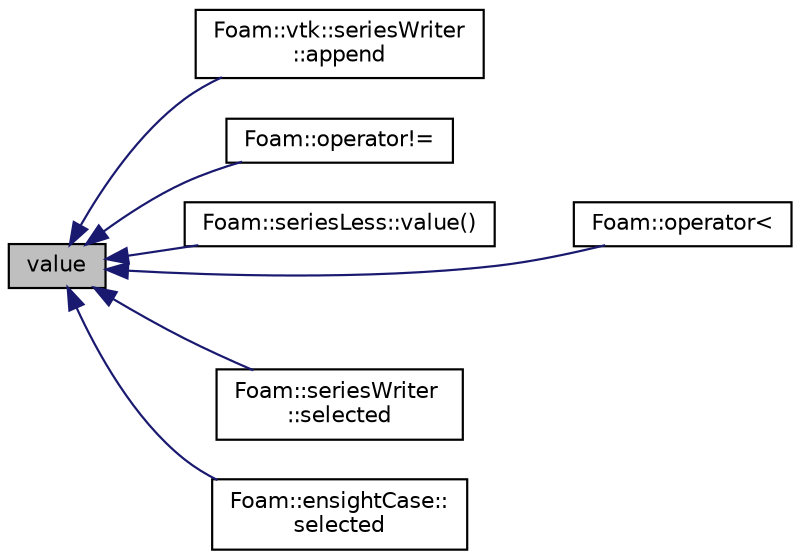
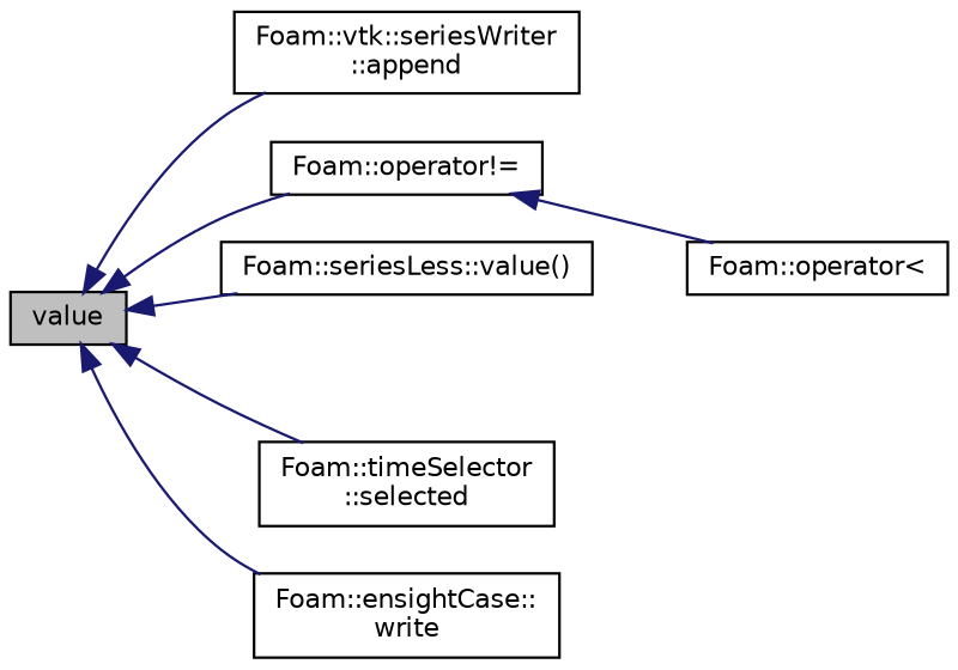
  digraph {
    rankdir=LR
    node [color=black fontname=Helvetica fontsize=10 shape=record]
    edge [color=midnightblue dir=back fontname=Helvetica fontsize=10 labelfontname=Helvetica labelfontsize=10 style=solid]
    n1 [fillcolor=grey75 fontcolor=black height=0.2 label=value style=filled width=0.4]
    n2 [height=0.2 label="Foam::vtk::seriesWriter\l::append" width=0.4]
    n3 [height=0.2 label="Foam::operator!=" width=0.4]
    n4 [height=0.2 label="Foam::seriesLess::value()" width=0.4]
    n5 [height=0.2 label="Foam::operator\<" width=0.4]
-   n6 [height=0.2 label="Foam::seriesWriter\l::selected" width=0.4]
-   n7 [height=0.2 label="Foam::ensightCase::\lselected" width=0.4]
+   n6 [height=0.2 label="Foam::timeSelector\l::selected" width=0.4]
+   n7 [height=0.2 label="Foam::ensightCase::\lwrite" width=0.4]
    n1 -> n2
    n1 -> n3
    n1 -> n4
-   n1 -> n5
+   n3 -> n5
    n1 -> n6
    n1 -> n7
  }
